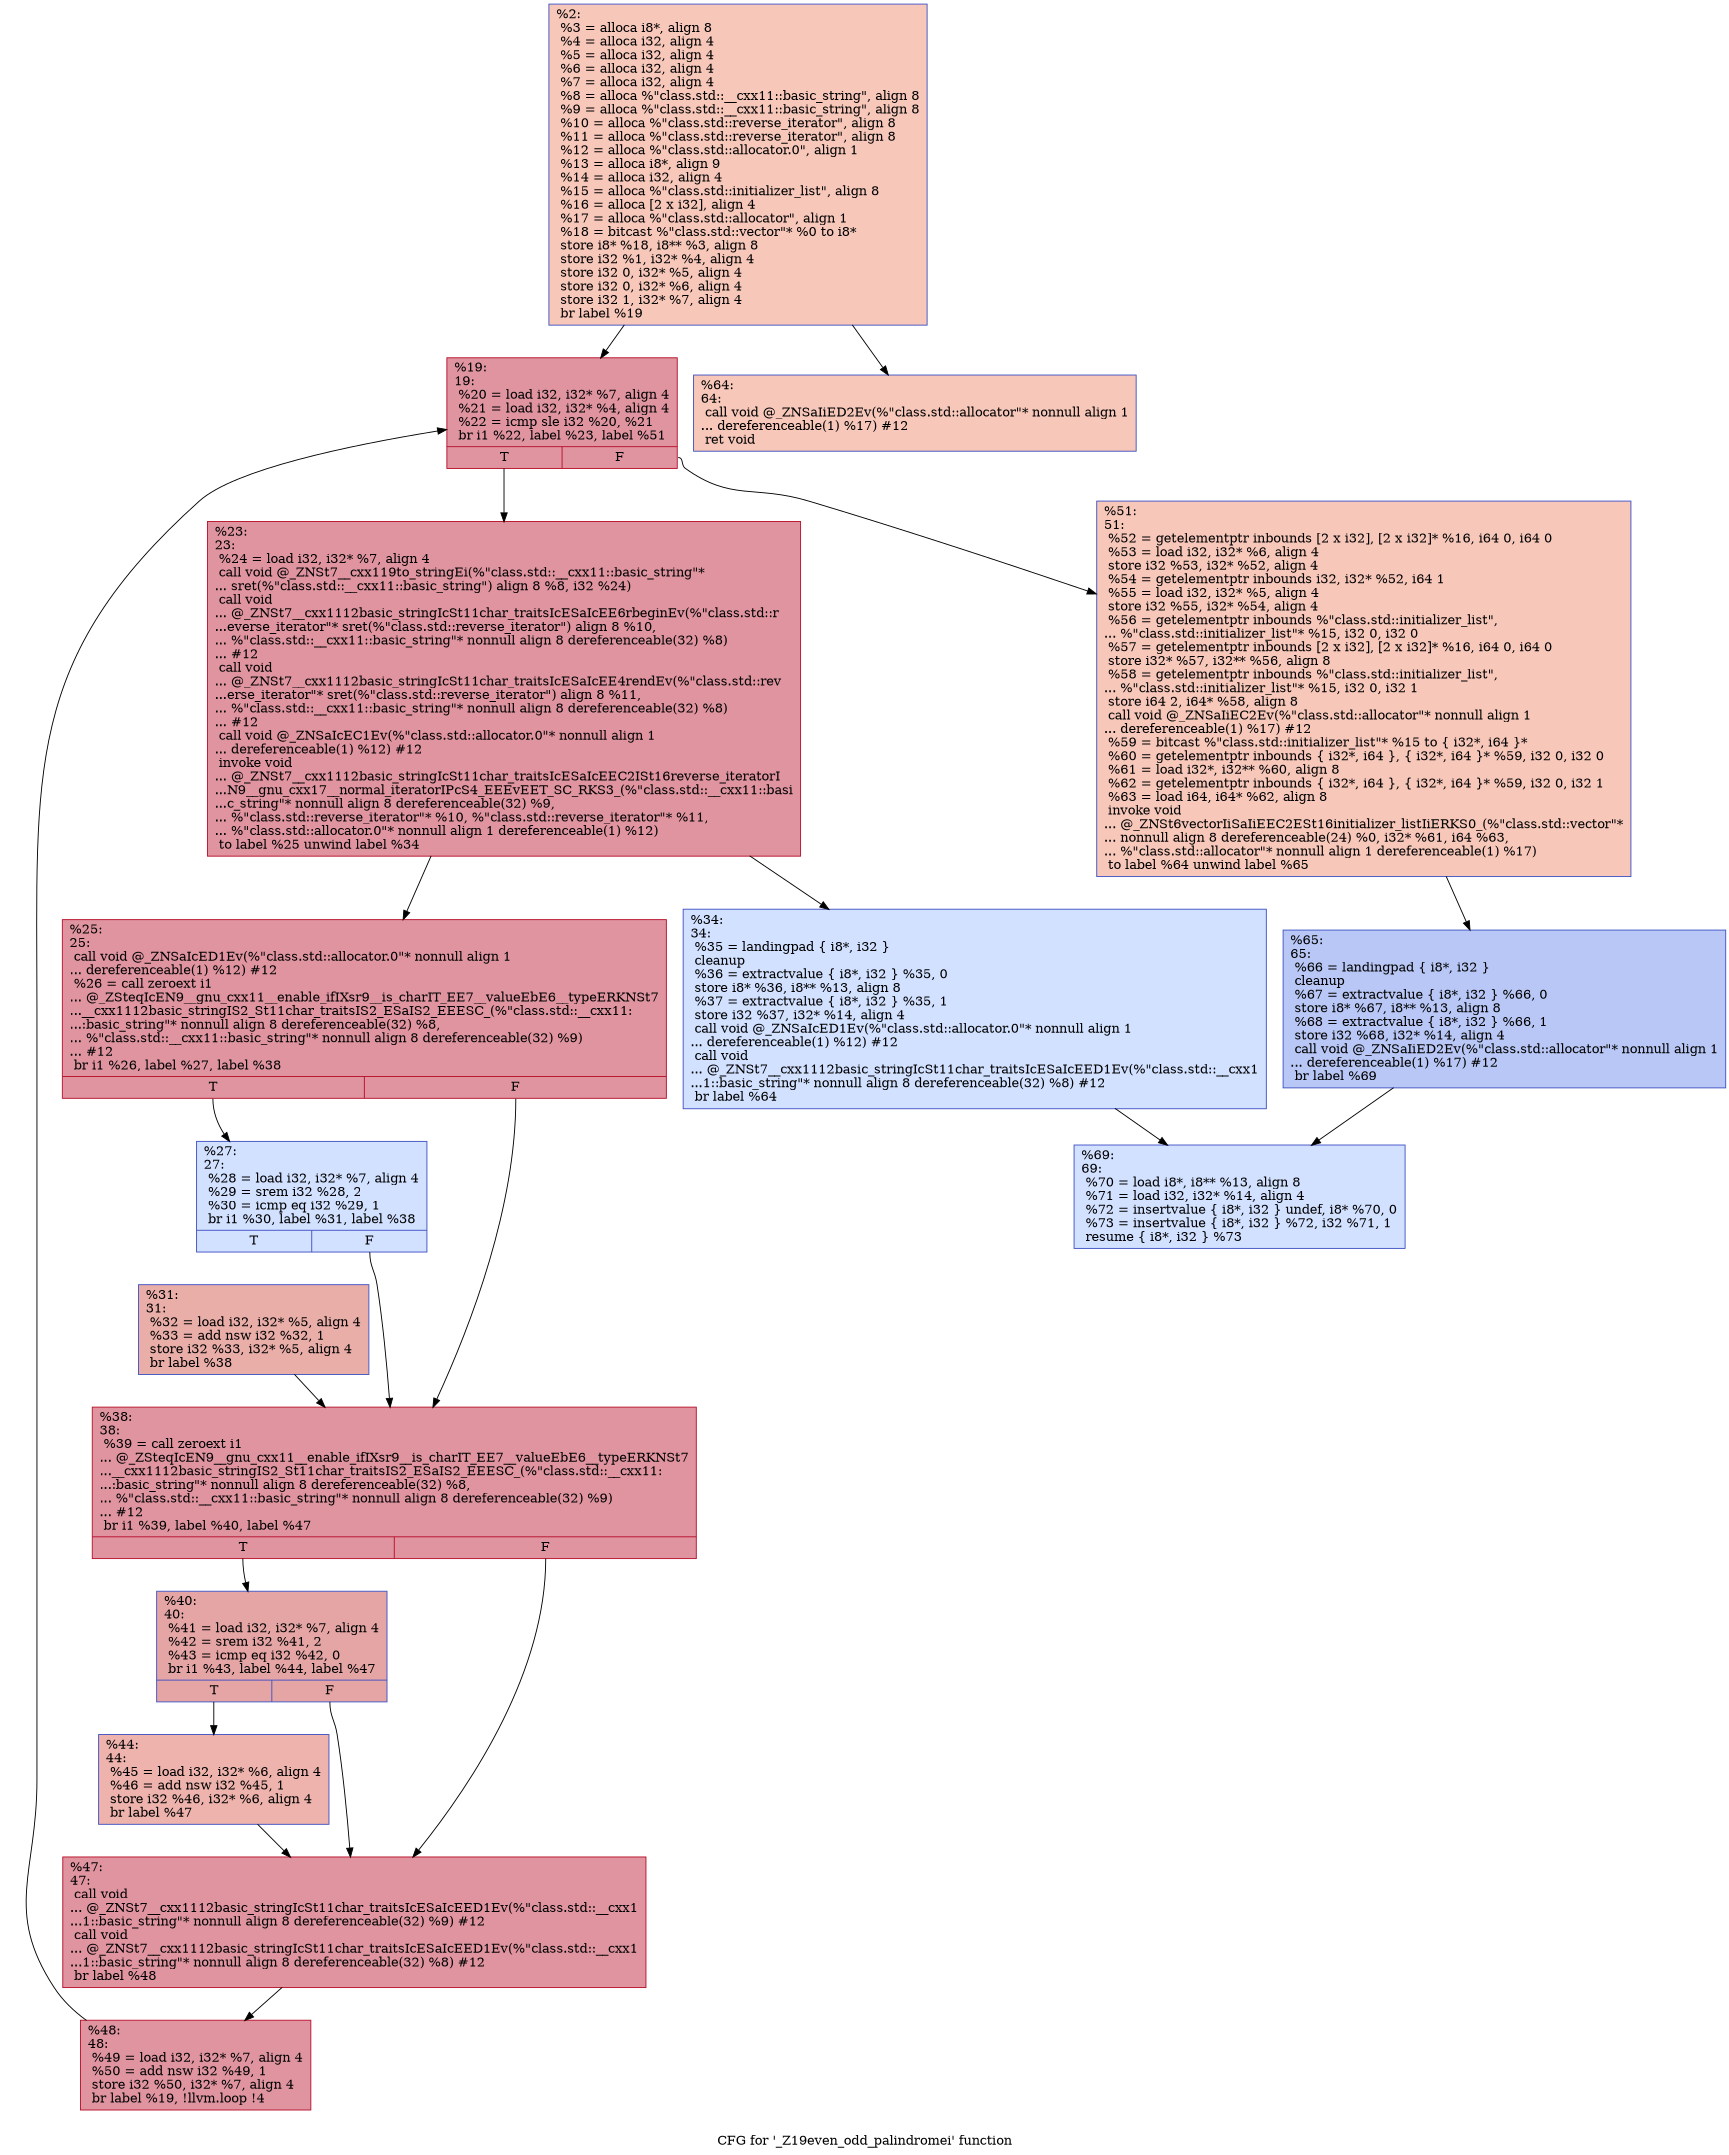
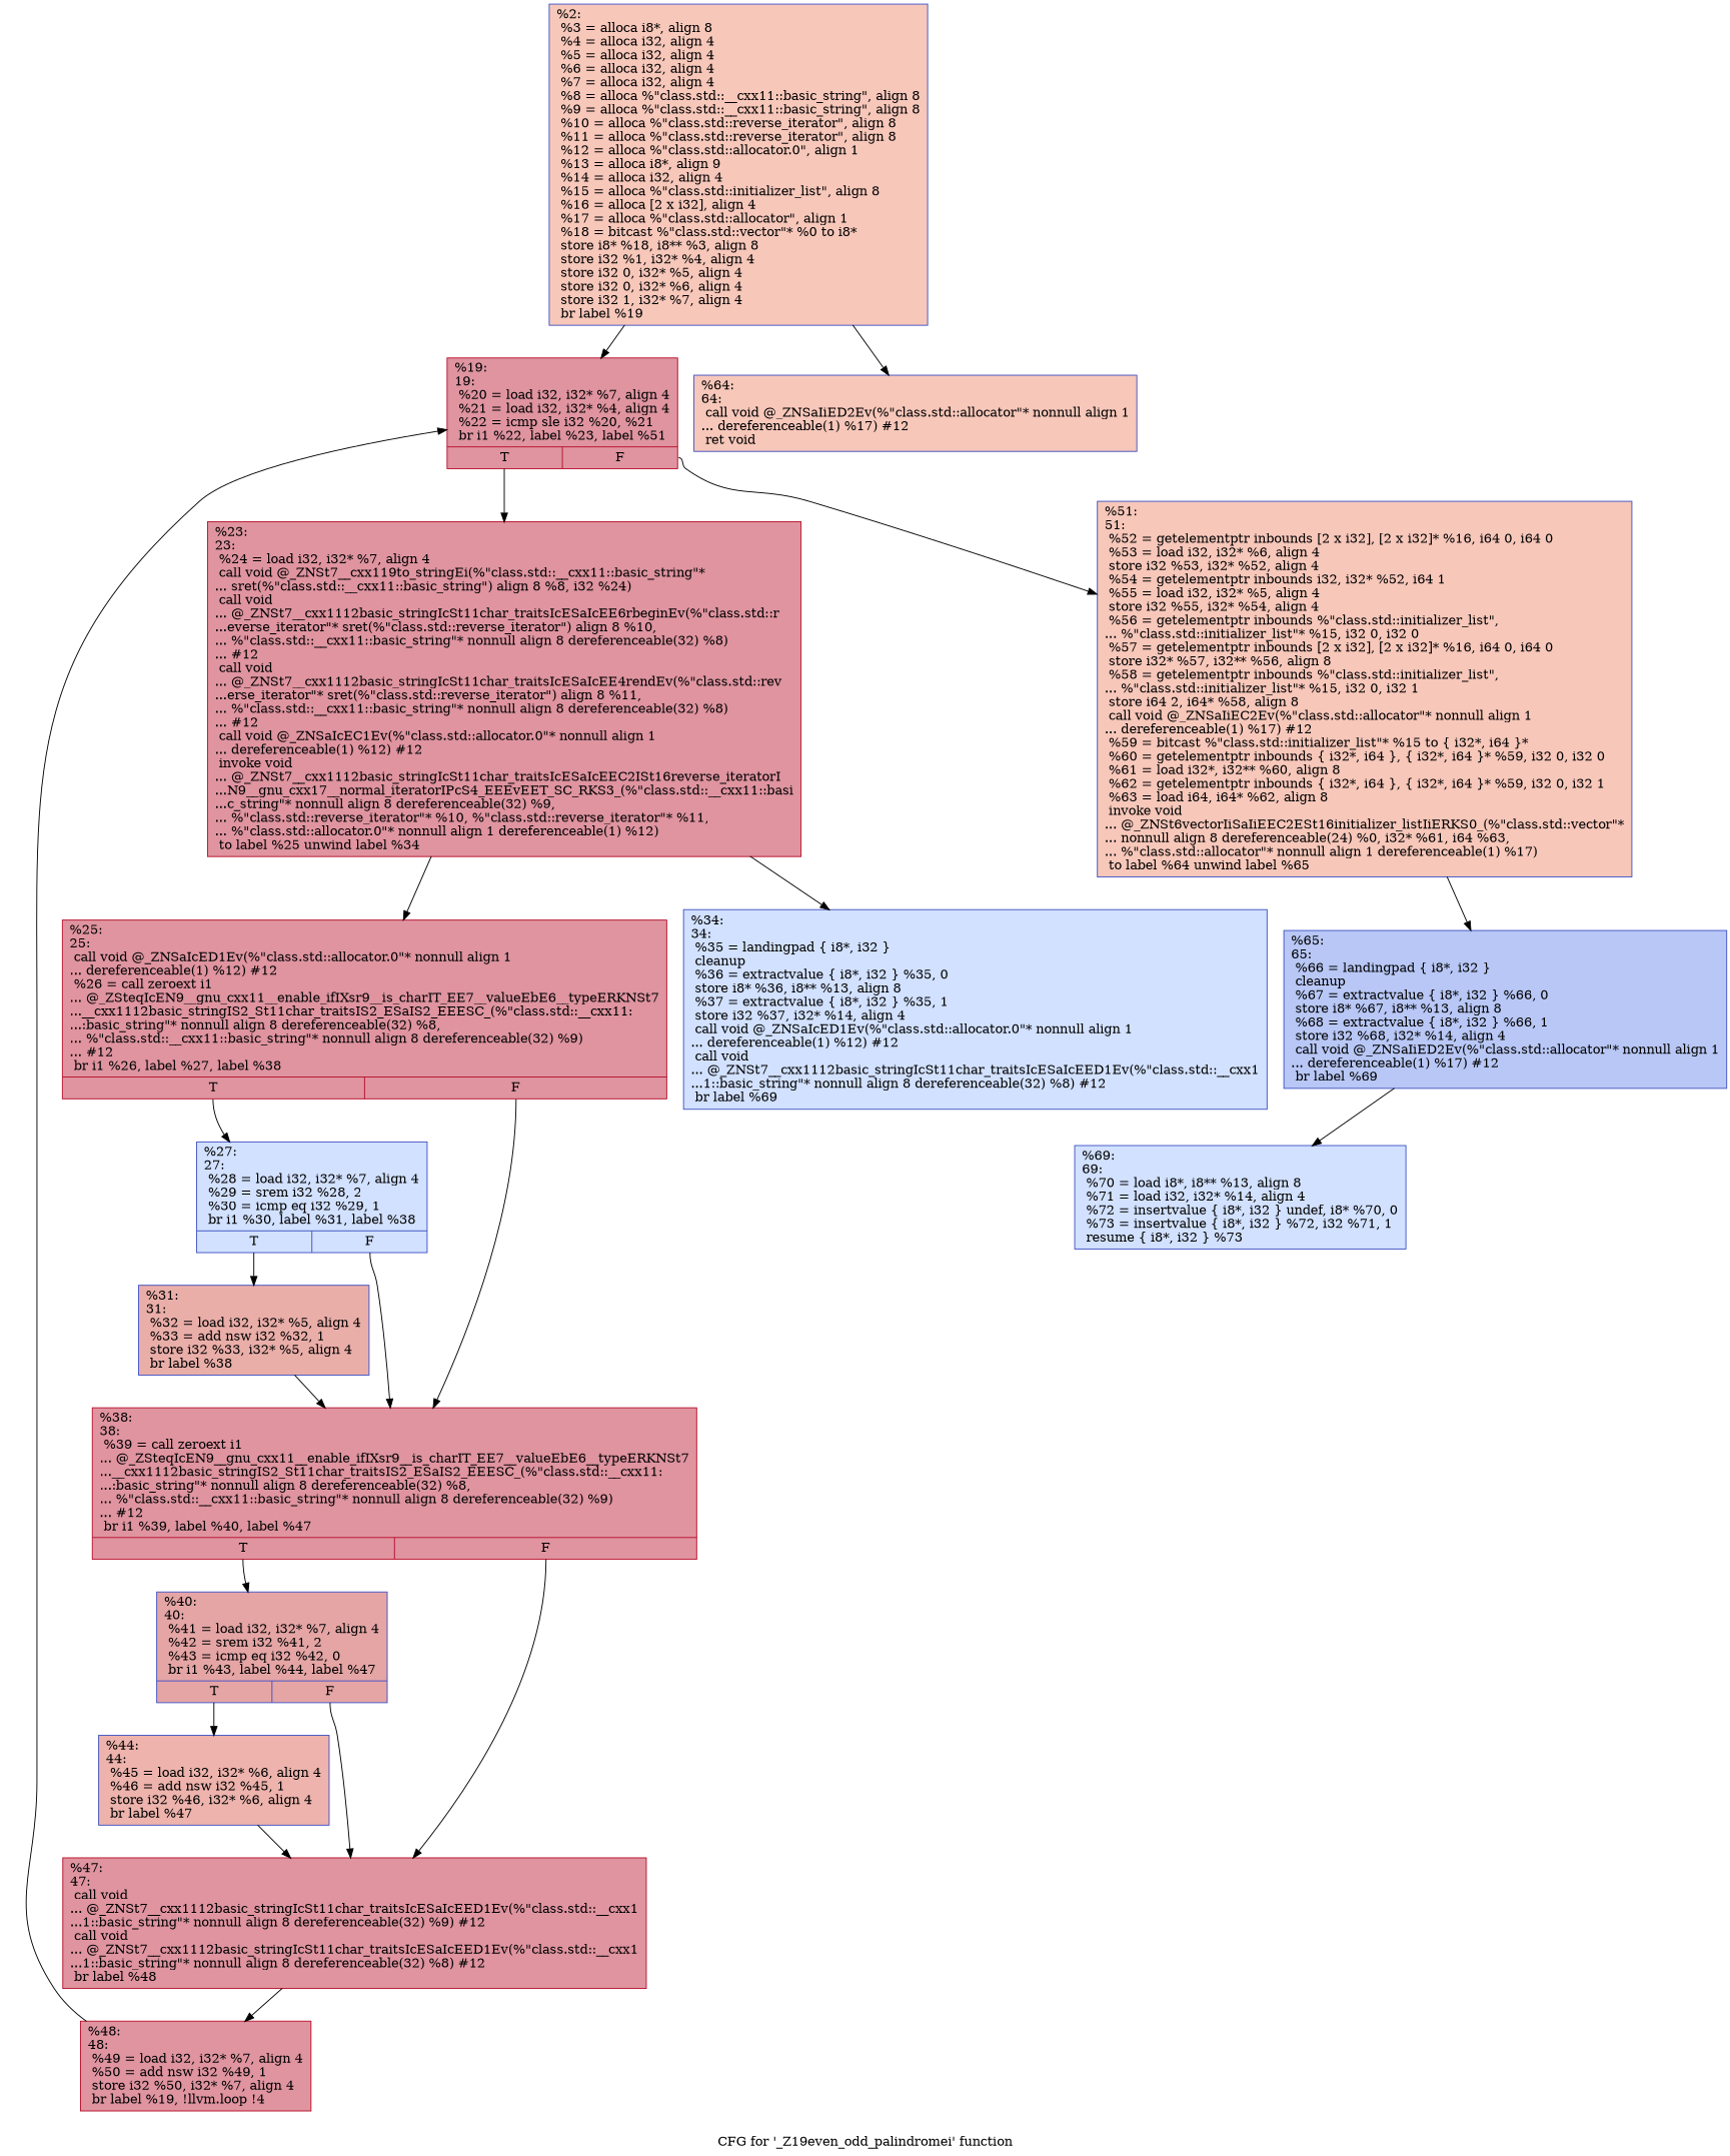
  digraph {
    label="CFG for '_Z19even_odd_palindromei' function"
    node [color="#3d50c3ff" fillcolor="#b70d2870" shape=record style=filled]
    n1 [fillcolor="#ec7f6370" label="{%2:\l  %3 = alloca i8*, align 8\l  %4 = alloca i32, align 4\l  %5 = alloca i32, align 4\l  %6 = alloca i32, align 4\l  %7 = alloca i32, align 4\l  %8 = alloca %\"class.std::__cxx11::basic_string\", align 8\l  %9 = alloca %\"class.std::__cxx11::basic_string\", align 8\l  %10 = alloca %\"class.std::reverse_iterator\", align 8\l  %11 = alloca %\"class.std::reverse_iterator\", align 8\l  %12 = alloca %\"class.std::allocator.0\", align 1\l  %13 = alloca i8*, align 9\l  %14 = alloca i32, align 4\l  %15 = alloca %\"class.std::initializer_list\", align 8\l  %16 = alloca [2 x i32], align 4\l  %17 = alloca %\"class.std::allocator\", align 1\l  %18 = bitcast %\"class.std::vector\"* %0 to i8*\l  store i8* %18, i8** %3, align 8\l  store i32 %1, i32* %4, align 4\l  store i32 0, i32* %5, align 4\l  store i32 0, i32* %6, align 4\l  store i32 1, i32* %7, align 4\l  br label %19\l}"]
    n2 [color="#b70d28ff" label="{%19:\l19:                                               \l  %20 = load i32, i32* %7, align 4\l  %21 = load i32, i32* %4, align 4\l  %22 = icmp sle i32 %20, %21\l  br i1 %22, label %23, label %51\l|{<s0>T|<s1>F}}"]
    n3 [fillcolor="#ec7f6370" label="{%64:\l64:                                               \l  call void @_ZNSaIiED2Ev(%\"class.std::allocator\"* nonnull align 1\l... dereferenceable(1) %17) #12\l  ret void\l}"]
    n4 [color="#b70d28ff" label="{%23:\l23:                                               \l  %24 = load i32, i32* %7, align 4\l  call void @_ZNSt7__cxx119to_stringEi(%\"class.std::__cxx11::basic_string\"*\l... sret(%\"class.std::__cxx11::basic_string\") align 8 %8, i32 %24)\l  call void\l... @_ZNSt7__cxx1112basic_stringIcSt11char_traitsIcESaIcEE6rbeginEv(%\"class.std::r\l...everse_iterator\"* sret(%\"class.std::reverse_iterator\") align 8 %10,\l... %\"class.std::__cxx11::basic_string\"* nonnull align 8 dereferenceable(32) %8)\l... #12\l  call void\l... @_ZNSt7__cxx1112basic_stringIcSt11char_traitsIcESaIcEE4rendEv(%\"class.std::rev\l...erse_iterator\"* sret(%\"class.std::reverse_iterator\") align 8 %11,\l... %\"class.std::__cxx11::basic_string\"* nonnull align 8 dereferenceable(32) %8)\l... #12\l  call void @_ZNSaIcEC1Ev(%\"class.std::allocator.0\"* nonnull align 1\l... dereferenceable(1) %12) #12\l  invoke void\l... @_ZNSt7__cxx1112basic_stringIcSt11char_traitsIcESaIcEEC2ISt16reverse_iteratorI\l...N9__gnu_cxx17__normal_iteratorIPcS4_EEEvEET_SC_RKS3_(%\"class.std::__cxx11::basi\l...c_string\"* nonnull align 8 dereferenceable(32) %9,\l... %\"class.std::reverse_iterator\"* %10, %\"class.std::reverse_iterator\"* %11,\l... %\"class.std::allocator.0\"* nonnull align 1 dereferenceable(1) %12)\l          to label %25 unwind label %34\l}"]
    n5 [fillcolor="#ec7f6370" label="{%51:\l51:                                               \l  %52 = getelementptr inbounds [2 x i32], [2 x i32]* %16, i64 0, i64 0\l  %53 = load i32, i32* %6, align 4\l  store i32 %53, i32* %52, align 4\l  %54 = getelementptr inbounds i32, i32* %52, i64 1\l  %55 = load i32, i32* %5, align 4\l  store i32 %55, i32* %54, align 4\l  %56 = getelementptr inbounds %\"class.std::initializer_list\",\l... %\"class.std::initializer_list\"* %15, i32 0, i32 0\l  %57 = getelementptr inbounds [2 x i32], [2 x i32]* %16, i64 0, i64 0\l  store i32* %57, i32** %56, align 8\l  %58 = getelementptr inbounds %\"class.std::initializer_list\",\l... %\"class.std::initializer_list\"* %15, i32 0, i32 1\l  store i64 2, i64* %58, align 8\l  call void @_ZNSaIiEC2Ev(%\"class.std::allocator\"* nonnull align 1\l... dereferenceable(1) %17) #12\l  %59 = bitcast %\"class.std::initializer_list\"* %15 to \{ i32*, i64 \}*\l  %60 = getelementptr inbounds \{ i32*, i64 \}, \{ i32*, i64 \}* %59, i32 0, i32 0\l  %61 = load i32*, i32** %60, align 8\l  %62 = getelementptr inbounds \{ i32*, i64 \}, \{ i32*, i64 \}* %59, i32 0, i32 1\l  %63 = load i64, i64* %62, align 8\l  invoke void\l... @_ZNSt6vectorIiSaIiEEC2ESt16initializer_listIiERKS0_(%\"class.std::vector\"*\l... nonnull align 8 dereferenceable(24) %0, i32* %61, i64 %63,\l... %\"class.std::allocator\"* nonnull align 1 dereferenceable(1) %17)\l          to label %64 unwind label %65\l}"]
    n6 [color="#b70d28ff" label="{%25:\l25:                                               \l  call void @_ZNSaIcED1Ev(%\"class.std::allocator.0\"* nonnull align 1\l... dereferenceable(1) %12) #12\l  %26 = call zeroext i1\l... @_ZSteqIcEN9__gnu_cxx11__enable_ifIXsr9__is_charIT_EE7__valueEbE6__typeERKNSt7\l...__cxx1112basic_stringIS2_St11char_traitsIS2_ESaIS2_EEESC_(%\"class.std::__cxx11:\l...:basic_string\"* nonnull align 8 dereferenceable(32) %8,\l... %\"class.std::__cxx11::basic_string\"* nonnull align 8 dereferenceable(32) %9)\l... #12\l  br i1 %26, label %27, label %38\l|{<s0>T|<s1>F}}"]
-   n7 [fillcolor="#9abbff70" label="{%34:\l34:                                               \l  %35 = landingpad \{ i8*, i32 \}\l          cleanup\l  %36 = extractvalue \{ i8*, i32 \} %35, 0\l  store i8* %36, i8** %13, align 8\l  %37 = extractvalue \{ i8*, i32 \} %35, 1\l  store i32 %37, i32* %14, align 4\l  call void @_ZNSaIcED1Ev(%\"class.std::allocator.0\"* nonnull align 1\l... dereferenceable(1) %12) #12\l  call void\l... @_ZNSt7__cxx1112basic_stringIcSt11char_traitsIcESaIcEED1Ev(%\"class.std::__cxx1\l...1::basic_string\"* nonnull align 8 dereferenceable(32) %8) #12\l  br label %64\l}"]
+   n7 [fillcolor="#9abbff70" label="{%34:\l34:                                               \l  %35 = landingpad \{ i8*, i32 \}\l          cleanup\l  %36 = extractvalue \{ i8*, i32 \} %35, 0\l  store i8* %36, i8** %13, align 8\l  %37 = extractvalue \{ i8*, i32 \} %35, 1\l  store i32 %37, i32* %14, align 4\l  call void @_ZNSaIcED1Ev(%\"class.std::allocator.0\"* nonnull align 1\l... dereferenceable(1) %12) #12\l  call void\l... @_ZNSt7__cxx1112basic_stringIcSt11char_traitsIcESaIcEED1Ev(%\"class.std::__cxx1\l...1::basic_string\"* nonnull align 8 dereferenceable(32) %8) #12\l  br label %69\l}"]
    n8 [fillcolor="#5f7fe870" label="{%65:\l65:                                               \l  %66 = landingpad \{ i8*, i32 \}\l          cleanup\l  %67 = extractvalue \{ i8*, i32 \} %66, 0\l  store i8* %67, i8** %13, align 8\l  %68 = extractvalue \{ i8*, i32 \} %66, 1\l  store i32 %68, i32* %14, align 4\l  call void @_ZNSaIiED2Ev(%\"class.std::allocator\"* nonnull align 1\l... dereferenceable(1) %17) #12\l  br label %69\l}"]
    n9 [fillcolor="#9abbff70" label="{%27:\l27:                                               \l  %28 = load i32, i32* %7, align 4\l  %29 = srem i32 %28, 2\l  %30 = icmp eq i32 %29, 1\l  br i1 %30, label %31, label %38\l|{<s0>T|<s1>F}}"]
    n10 [color="#b70d28ff" label="{%38:\l38:                                               \l  %39 = call zeroext i1\l... @_ZSteqIcEN9__gnu_cxx11__enable_ifIXsr9__is_charIT_EE7__valueEbE6__typeERKNSt7\l...__cxx1112basic_stringIS2_St11char_traitsIS2_ESaIS2_EEESC_(%\"class.std::__cxx11:\l...:basic_string\"* nonnull align 8 dereferenceable(32) %8,\l... %\"class.std::__cxx11::basic_string\"* nonnull align 8 dereferenceable(32) %9)\l... #12\l  br i1 %39, label %40, label %47\l|{<s0>T|<s1>F}}"]
    n11 [fillcolor="#9abbff70" label="{%69:\l69:                                               \l  %70 = load i8*, i8** %13, align 8\l  %71 = load i32, i32* %14, align 4\l  %72 = insertvalue \{ i8*, i32 \} undef, i8* %70, 0\l  %73 = insertvalue \{ i8*, i32 \} %72, i32 %71, 1\l  resume \{ i8*, i32 \} %73\l}"]
    n12 [fillcolor="#d0473d70" label="{%31:\l31:                                               \l  %32 = load i32, i32* %5, align 4\l  %33 = add nsw i32 %32, 1\l  store i32 %33, i32* %5, align 4\l  br label %38\l}"]
    n13 [fillcolor="#c5333470" label="{%40:\l40:                                               \l  %41 = load i32, i32* %7, align 4\l  %42 = srem i32 %41, 2\l  %43 = icmp eq i32 %42, 0\l  br i1 %43, label %44, label %47\l|{<s0>T|<s1>F}}"]
    n14 [color="#b70d28ff" label="{%47:\l47:                                               \l  call void\l... @_ZNSt7__cxx1112basic_stringIcSt11char_traitsIcESaIcEED1Ev(%\"class.std::__cxx1\l...1::basic_string\"* nonnull align 8 dereferenceable(32) %9) #12\l  call void\l... @_ZNSt7__cxx1112basic_stringIcSt11char_traitsIcESaIcEED1Ev(%\"class.std::__cxx1\l...1::basic_string\"* nonnull align 8 dereferenceable(32) %8) #12\l  br label %48\l}"]
    n15 [fillcolor="#d6524470" label="{%44:\l44:                                               \l  %45 = load i32, i32* %6, align 4\l  %46 = add nsw i32 %45, 1\l  store i32 %46, i32* %6, align 4\l  br label %47\l}"]
    n16 [color="#b70d28ff" label="{%48:\l48:                                               \l  %49 = load i32, i32* %7, align 4\l  %50 = add nsw i32 %49, 1\l  store i32 %50, i32* %7, align 4\l  br label %19, !llvm.loop !4\l}"]
    n1 -> n2
    n1 -> n3
    n2 -> n4 [tailport=s0]
    n2 -> n5 [tailport=s1]
    n4 -> n6
    n4 -> n7
    n5 -> n8
    n6 -> n9 [tailport=s0]
    n6 -> n10 [tailport=s1]
-   n7 -> n11
    n8 -> n11
    n9 -> n10 [tailport=s1]
+   n9 -> n12 [tailport=s0]
    n10 -> n13 [tailport=s0]
    n10 -> n14 [tailport=s1]
    n12 -> n10
    n13 -> n14 [tailport=s1]
    n13 -> n15 [tailport=s0]
    n14 -> n16
    n15 -> n14
    n16 -> n2
  }
